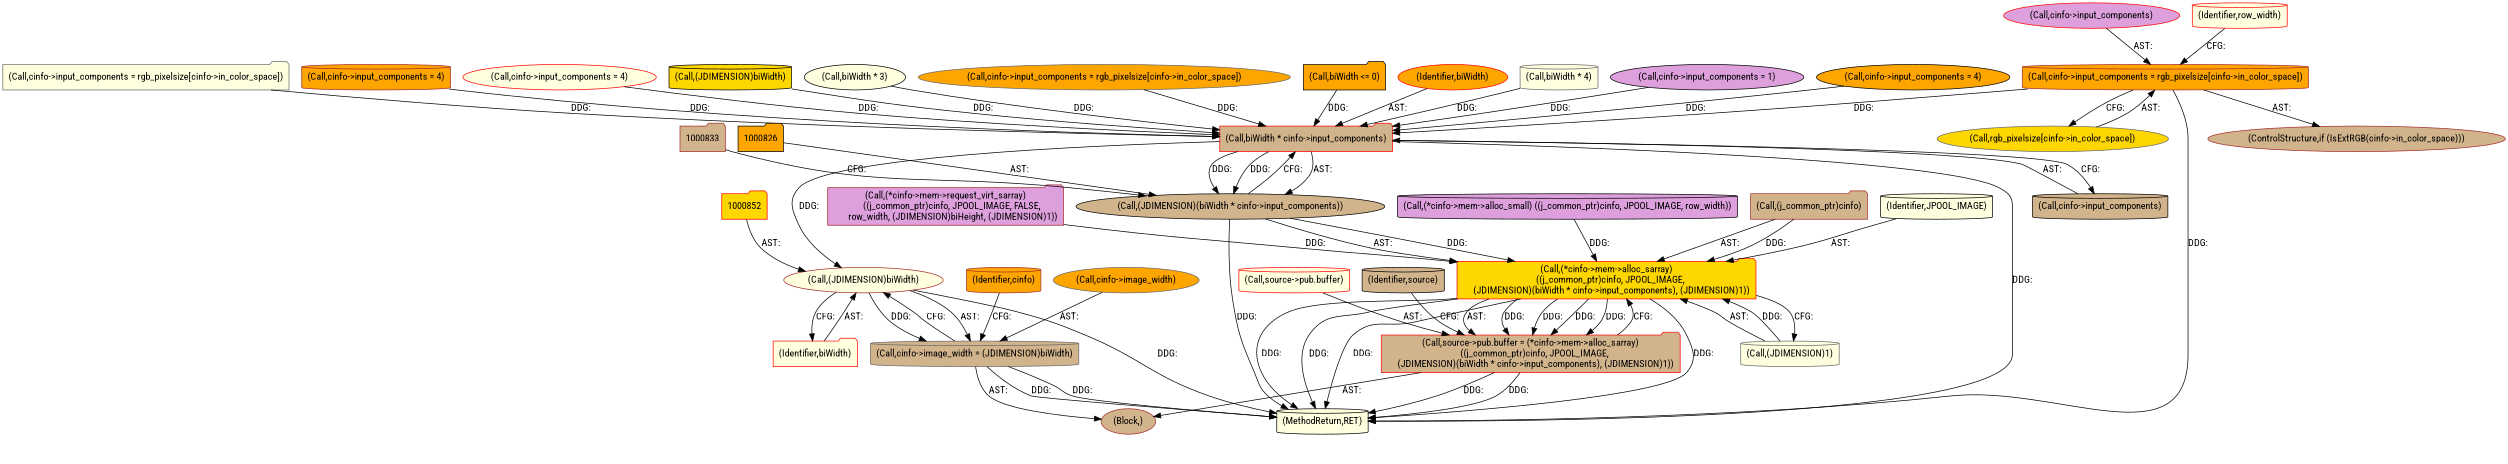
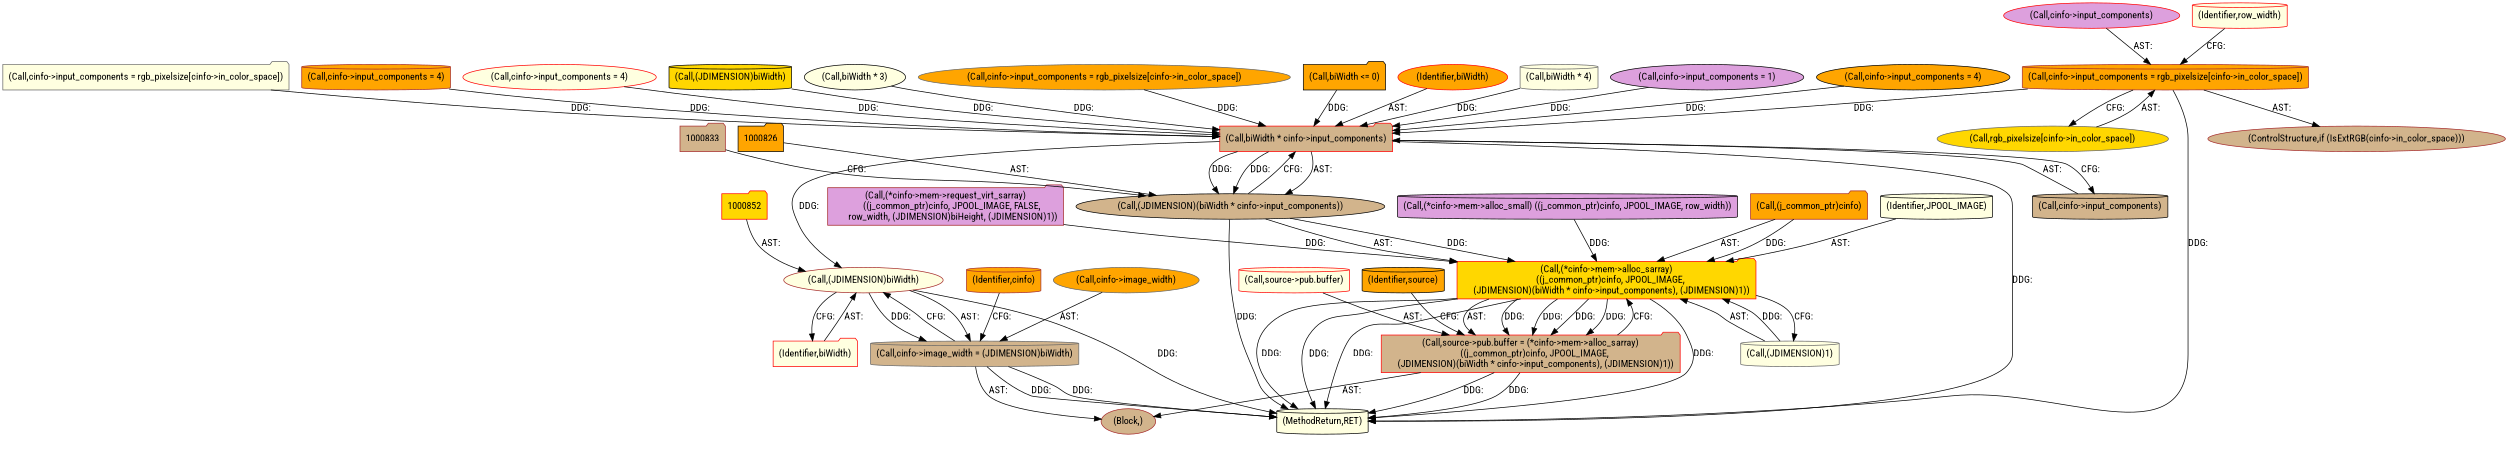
  digraph {
    fontname="Roboto Condensed"
    node [color=black fillcolor=lightyellow fontname="Roboto Condensed" shape=cylinder style=filled]
    edge [fontname="Roboto Condensed"]
    n1 [color=brown fillcolor=orange label="(Call,cinfo->input_components = rgb_pixelsize[cinfo->in_color_space])"]
    n2 [color=red fillcolor=tan label="(Call,biWidth * cinfo->input_components)" shape=folder]
    n3 [color=gray40 fillcolor=gold label="(Call,rgb_pixelsize[cinfo->in_color_space])" shape=ellipse]
    n4 [label="(MethodReturn,RET)"]
    n5 [color=brown fillcolor=tan label="(ControlStructure,if (IsExtRGB(cinfo->in_color_space)))" shape=ellipse]
    n6 [fillcolor=tan label="(Call,(JDIMENSION)(biWidth * cinfo->input_components))" shape=ellipse]
    n7 [color=brown label="(Call,(JDIMENSION)biWidth)" shape=ellipse]
    n8 [fillcolor=tan label="(Call,cinfo->input_components)"]
    n9 [color=red fillcolor=gold label="(Call,(*cinfo->mem->alloc_sarray)\n    ((j_common_ptr)cinfo, JPOOL_IMAGE,\n     (JDIMENSION)(biWidth * cinfo->input_components), (JDIMENSION)1))" shape=folder]
    n10 [color=gray40 fillcolor=tan label="(Call,cinfo->image_width = (JDIMENSION)biWidth)"]
    n11 [color=red label="(Identifier,biWidth)" shape=folder]
    n12 [color=red fillcolor=tan label="(Call,source->pub.buffer = (*cinfo->mem->alloc_sarray)\n    ((j_common_ptr)cinfo, JPOOL_IMAGE,\n     (JDIMENSION)(biWidth * cinfo->input_components), (JDIMENSION)1))" shape=folder]
    n13 [color=gray40 label="(Call,(JDIMENSION)1)"]
    n14 [color=brown fillcolor=tan label="(Block,)" shape=ellipse]
    n15 [color=red fillcolor=plum label="(Call,cinfo->input_components)" shape=ellipse]
    n16 [color=red fillcolor=orange label="(Identifier,biWidth)" shape=ellipse]
    n17 [color=brown fillcolor=orange label="(Identifier,cinfo)"]
    n18 [color=brown fillcolor=plum label="(Call,(*cinfo->mem->request_virt_sarray)\n      ((j_common_ptr)cinfo, JPOOL_IMAGE, FALSE,\n       row_width, (JDIMENSION)biHeight, (JDIMENSION)1))" shape=folder]
    n19 [color=gray40 fillcolor=orange label="(Call,cinfo->image_width)" shape=ellipse]
    n20 [color=gray40 label="(Call,biWidth * 4)"]
    n21 [fillcolor=plum label="(Call,cinfo->input_components = 1)" shape=ellipse]
    n22 [fillcolor=plum label="(Call,(*cinfo->mem->alloc_small) ((j_common_ptr)cinfo, JPOOL_IMAGE, row_width))"]
    n23 [fillcolor=orange label="(Call,cinfo->input_components = 4)" shape=ellipse]
-   n24 [fillcolor=tan label="(Identifier,source)"]
+   n24 [fillcolor=orange label="(Identifier,source)"]
    n25 [color=gray40 label="(Call,cinfo->input_components = rgb_pixelsize[cinfo->in_color_space])" shape=folder]
-   n26 [color=brown fillcolor=tan label="(Call,(j_common_ptr)cinfo)" shape=folder]
+   n26 [color=brown fillcolor=orange label="(Call,(j_common_ptr)cinfo)" shape=folder]
    n27 [color=brown fillcolor=orange label="(Call,cinfo->input_components = 4)"]
    n28 [color=red label="(Call,cinfo->input_components = 4)" shape=ellipse]
    n29 [label="(Identifier,JPOOL_IMAGE)"]
    n30 [color=red label="(Call,source->pub.buffer)"]
    n31 [fillcolor=gold label="(Call,(JDIMENSION)biWidth)"]
    n32 [label="(Call,biWidth * 3)" shape=ellipse]
    n33 [color=red label="(Identifier,row_width)"]
    n34 [color=gray40 fillcolor=orange label="(Call,cinfo->input_components = rgb_pixelsize[cinfo->in_color_space])" shape=ellipse]
    n35 [fillcolor=orange label="(Call,biWidth <= 0)" shape=folder]
    1000826 [fillcolor=orange shape=folder]
    1000833 [color=brown fillcolor=tan shape=folder]
    1000852 [color=red fillcolor=gold shape=folder]
    n1 -> n2 [label="DDG: "]
    n1 -> n3 [label="CFG: "]
    n1 -> n4 [label="DDG: "]
    n1 -> n5 [label="AST: "]
    n2 -> n4 [label="DDG: "]
    n2 -> n6 [label="AST: "]
    n2 -> n6 [label="DDG: "]
    n2 -> n6 [label="DDG: "]
    n2 -> n7 [label="DDG: "]
    n2 -> n8 [label="CFG: "]
    n3 -> n1 [label="AST: "]
    n6 -> n2 [label="CFG: "]
    n6 -> n4 [label="DDG: "]
    n6 -> n9 [label="AST: "]
    n6 -> n9 [label="DDG: "]
    n7 -> n4 [label="DDG: "]
    n7 -> n10 [label="AST: "]
    n7 -> n10 [label="DDG: "]
    n7 -> n11 [label="CFG: "]
    n8 -> n2 [label="AST: "]
    n9 -> n4 [label="DDG: "]
    n9 -> n4 [label="DDG: "]
    n9 -> n4 [label="DDG: "]
    n9 -> n4 [label="DDG: "]
    n9 -> n12 [label="AST: "]
    n9 -> n12 [label="DDG: "]
    n9 -> n12 [label="DDG: "]
    n9 -> n12 [label="DDG: "]
    n9 -> n12 [label="DDG: "]
    n9 -> n13 [label="CFG: "]
    n10 -> n4 [label="DDG: "]
    n10 -> n4 [label="DDG: "]
    n10 -> n7 [label="CFG: "]
    n10 -> n14 [label="AST: "]
    n11 -> n7 [label="AST: "]
    n12 -> n4 [label="DDG: "]
    n12 -> n4 [label="DDG: "]
    n12 -> n9 [label="CFG: "]
    n12 -> n14 [label="AST: "]
    n13 -> n9 [label="AST: "]
    n13 -> n9 [label="DDG: "]
    n15 -> n1 [label="AST: "]
    n16 -> n2 [label="AST: "]
    n17 -> n10 [label="CFG: "]
    n18 -> n9 [label="DDG: "]
    n19 -> n10 [label="AST: "]
    n20 -> n2 [label="DDG: "]
    n21 -> n2 [label="DDG: "]
    n22 -> n9 [label="DDG: "]
    n23 -> n2 [label="DDG: "]
    n24 -> n12 [label="CFG: "]
    n25 -> n2 [label="DDG: "]
    n26 -> n9 [label="AST: "]
    n26 -> n9 [label="DDG: "]
    n27 -> n2 [label="DDG: "]
    n28 -> n2 [label="DDG: "]
    n29 -> n9 [label="AST: "]
    n30 -> n12 [label="AST: "]
    n31 -> n2 [label="DDG: "]
    n32 -> n2 [label="DDG: "]
    n33 -> n1 [label="CFG: "]
    n34 -> n2 [label="DDG: "]
    n35 -> n2 [label="DDG: "]
    1000826 -> n6 [label="AST: "]
    1000833 -> n6 [label="CFG: "]
    1000852 -> n7 [label="AST: "]
  }
